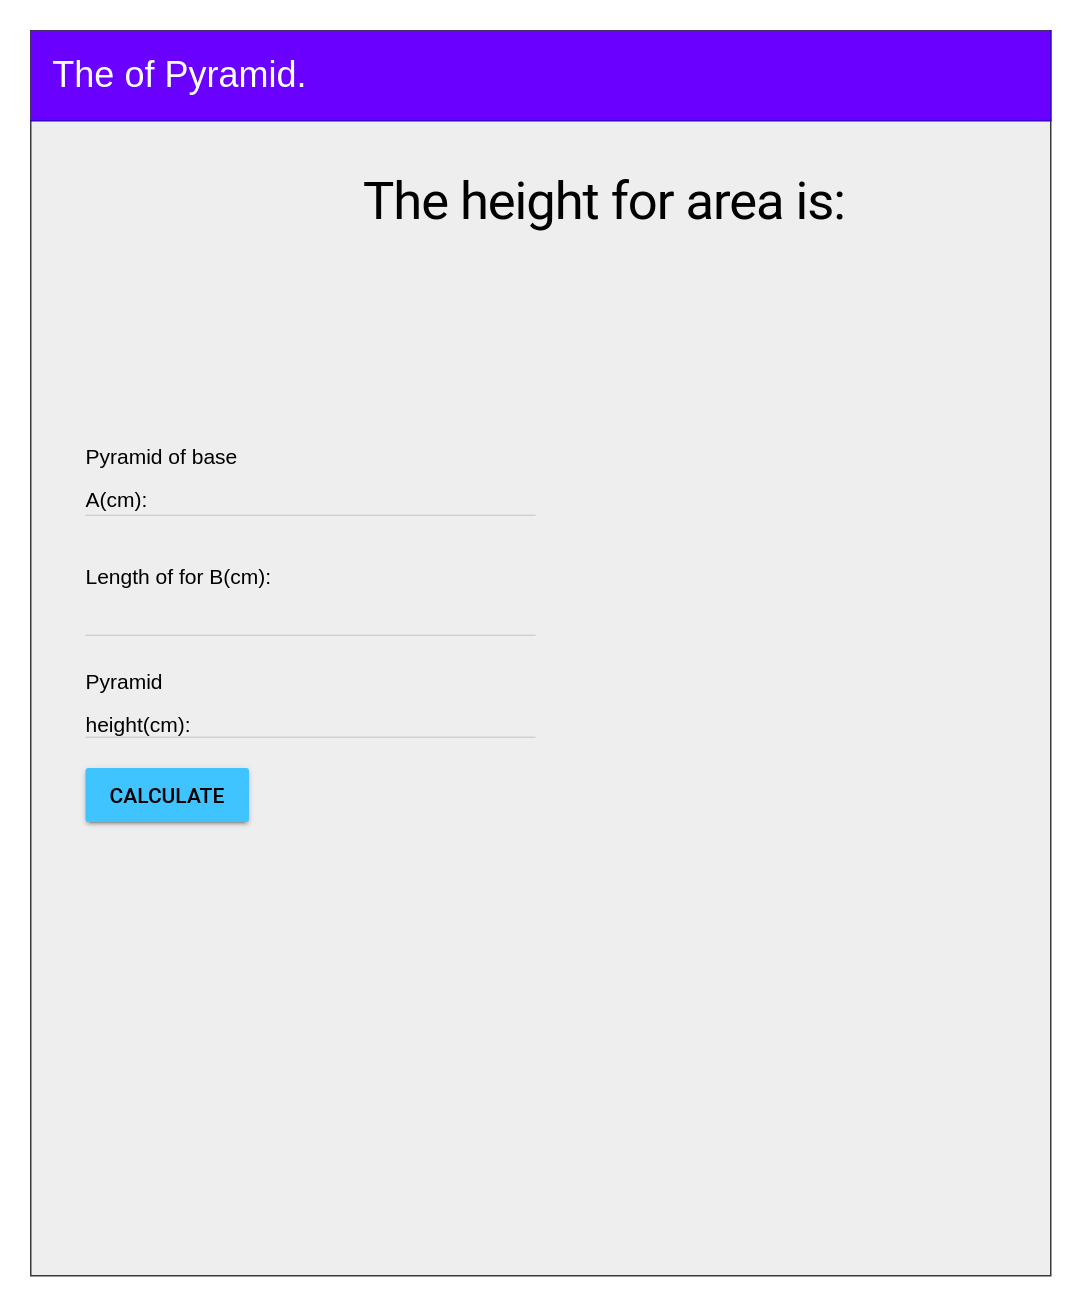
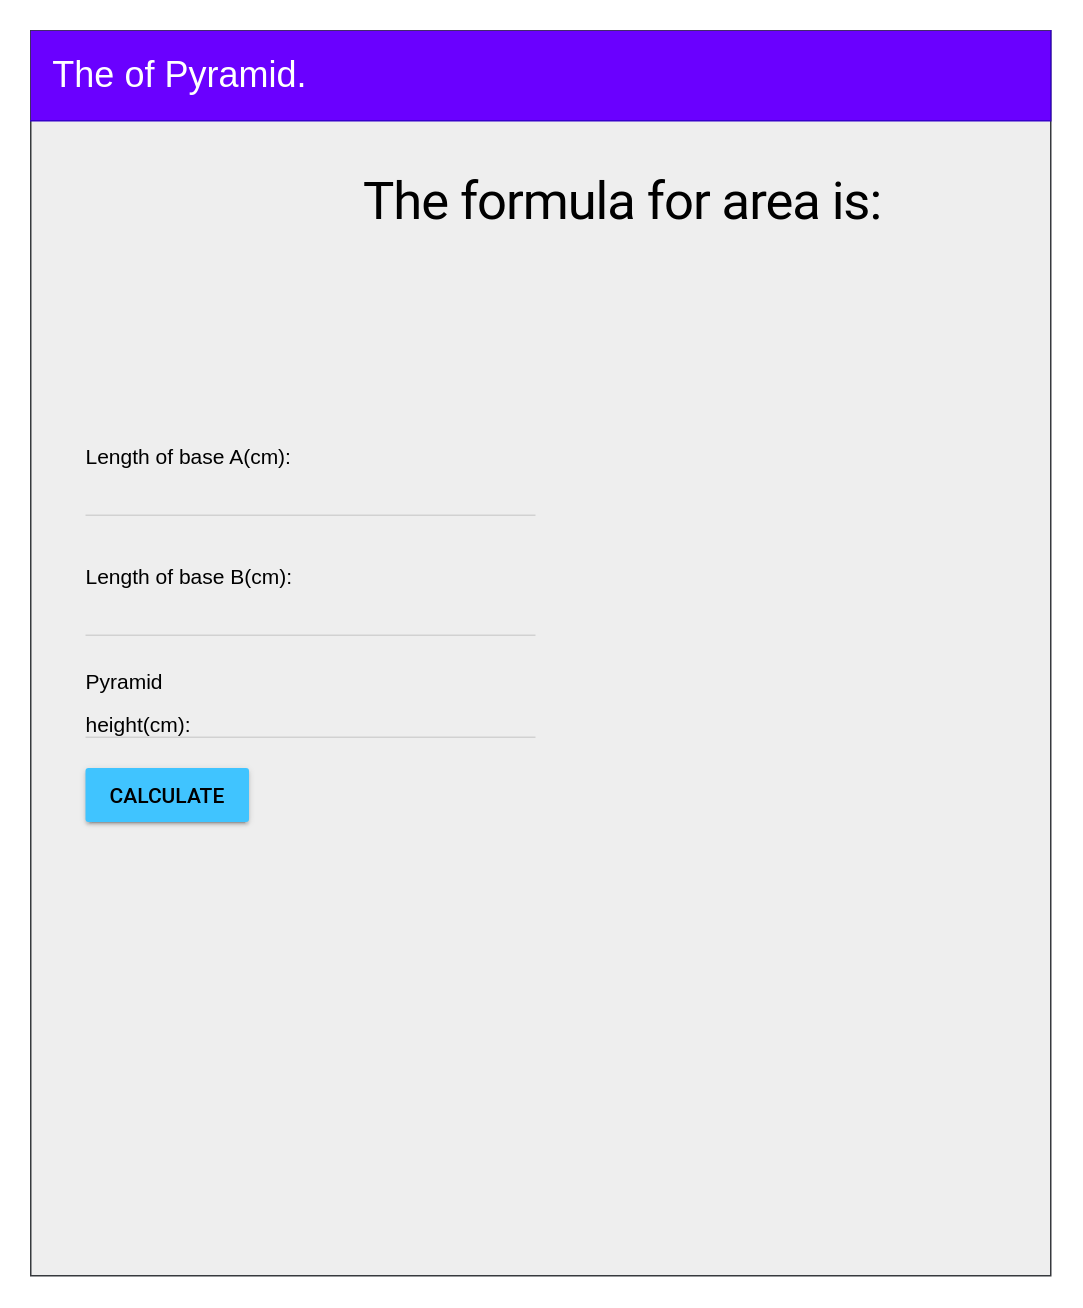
  <mxCell id="0" />
  <mxCell id="1" parent="0" />
  <mxCell id="2" value="" style="verticalLabelPosition=bottom;verticalAlign=top;html=1;shape=mxgraph.basic.rect;fillColor2=none;strokeWidth=1;size=20;indent=5;fillColor=#eeeeee;strokeColor=#36393d;" vertex="1" parent="1"><mxGeometry x="20" y="20" width="680" height="830" as="geometry" /></mxCell>
  <mxCell id="3" value="&lt;p style=&quot;line-height: 1.2&quot;&gt;&lt;span style=&quot;font-size: 24px&quot;&gt;&amp;nbsp; The of Pyramid.&lt;/span&gt;&lt;/p&gt;" style="shape=partialRectangle;whiteSpace=wrap;html=1;top=0;left=0;fillColor=#6a00ff;align=left;fontColor=#ffffff;strokeColor=#3700CC;" vertex="1" parent="1"><mxGeometry x="20" y="20" width="680" height="60" as="geometry" /></mxCell>
- <mxCell id="4" value="&lt;h1 style=&quot;padding: 0px ; font-size: 35px ; line-height: 1.35 ; letter-spacing: -0.02em ; margin: 24px 0px 24px 40px ; font-family: &amp;#34;roboto&amp;#34; , &amp;#34;helvetica&amp;#34; , &amp;#34;arial&amp;#34; , sans-serif ; font-weight: 400 ; font-style: normal ; text-indent: 0px ; text-transform: none ; word-spacing: 0px&quot;&gt;&lt;font color=&quot;#000000&quot;&gt;The height for area is:&lt;/font&gt;&lt;/h1&gt;" style="text;whiteSpace=wrap;html=1;fontSize=25;" vertex="1" parent="1"><mxGeometry x="200" y="80" width="470" height="110" as="geometry" /></mxCell>
- <mxCell id="5" value="&lt;span style=&quot;font-family: &amp;#34;helvetica&amp;#34; , &amp;#34;arial&amp;#34; , sans-serif ; font-size: 14px ; font-style: normal ; font-weight: 400 ; letter-spacing: normal ; text-indent: 0px ; text-transform: none ; word-spacing: 0px ; display: inline ; float: none&quot;&gt;&lt;font color=&quot;#000000&quot;&gt;Pyramid of base A(cm):&lt;/font&gt;&lt;/span&gt;" style="text;whiteSpace=wrap;html=1;fontSize=24;" vertex="1" parent="1"><mxGeometry x="55" y="280" width="145" height="50" as="geometry" /></mxCell>
+ <mxCell id="4" value="&lt;h1 style=&quot;padding: 0px ; font-size: 35px ; line-height: 1.35 ; letter-spacing: -0.02em ; margin: 24px 0px 24px 40px ; font-family: &amp;#34;roboto&amp;#34; , &amp;#34;helvetica&amp;#34; , &amp;#34;arial&amp;#34; , sans-serif ; font-weight: 400 ; font-style: normal ; text-indent: 0px ; text-transform: none ; word-spacing: 0px&quot;&gt;&lt;font color=&quot;#000000&quot;&gt;The formula for area is:&lt;/font&gt;&lt;/h1&gt;" style="text;whiteSpace=wrap;html=1;fontSize=25;" vertex="1" parent="1"><mxGeometry x="200" y="80" width="470" height="110" as="geometry" /></mxCell>
+ <mxCell id="5" value="&lt;span style=&quot;font-family: &amp;#34;helvetica&amp;#34; , &amp;#34;arial&amp;#34; , sans-serif ; font-size: 14px ; font-style: normal ; font-weight: 400 ; letter-spacing: normal ; text-indent: 0px ; text-transform: none ; word-spacing: 0px ; display: inline ; float: none&quot;&gt;&lt;font color=&quot;#000000&quot;&gt;Length of base A(cm):&lt;/font&gt;&lt;/span&gt;" style="text;whiteSpace=wrap;html=1;fontSize=24;" vertex="1" parent="1"><mxGeometry x="55" y="280" width="145" height="50" as="geometry" /></mxCell>
  <mxCell id="6" value="&lt;form action=&quot;https://ics2o-unit3-04-html.evgeny-vovk.repl.co/&quot; style=&quot;text-indent: 0px&quot;&gt;&lt;div class=&quot;mdl-textfield mdl-js-textfield is-upgraded&quot; style=&quot;position: relative ; display: inline-block ; box-sizing: border-box ; width: 300px ; max-width: 100% ; margin: 0px ; padding: 20px 0px&quot;&gt;&lt;font color=&quot;#000000&quot;&gt;&lt;br&gt;&lt;br&gt;&lt;input class=&quot;mdl-textfield__input&quot; type=&quot;text&quot; pattern=&quot;-?[0-9]*(\.[0-9]+)?&quot; id=&quot;fahrenheit&quot; style=&quot;font-family: &amp;#34;helvetica&amp;#34; , &amp;#34;arial&amp;#34; , sans-serif ; font-size: 16px ; font-style: normal ; font-weight: 400 ; letter-spacing: normal ; text-transform: none ; word-spacing: 0px ; border-top: none ; border-right: none ; border-left: none ; border-bottom: 1px solid rgba(0 , 0 , 0 , 0.12) ; display: block ; margin: 0px ; padding: 4px 0px ; width: 300px ; background: 0px 0px ; text-align: left&quot;&gt;&lt;label class=&quot;mdl-textfield__label&quot; style=&quot;font-family: &amp;#34;helvetica&amp;#34; , &amp;#34;arial&amp;#34; , sans-serif ; font-size: 16px ; font-style: normal ; font-weight: 400 ; letter-spacing: normal ; text-transform: none ; word-spacing: 0px ; position: absolute ; display: block ; width: 300px ; overflow: hidden ; text-align: left&quot;&gt;&lt;br&gt;&lt;/label&gt;&lt;span class=&quot;mdl-textfield__error&quot; style=&quot;font-family: &amp;#34;helvetica&amp;#34; , &amp;#34;arial&amp;#34; , sans-serif ; font-size: 12px ; font-style: normal ; font-weight: 400 ; letter-spacing: normal ; text-transform: none ; word-spacing: 0px ; position: absolute ; margin-top: 3px ; visibility: hidden ; display: block&quot;&gt;&lt;/span&gt;&lt;/font&gt;&lt;/div&gt;&lt;/form&gt;&lt;font color=&quot;#000000&quot;&gt;&lt;button class=&quot;mdl-button mdl-js-button mdl-button--raised mdl-js-ripple-effect mdl-button--accent&quot; style=&quot;background: rgb(64 , 196 , 255) ; border: none ; border-radius: 2px ; position: relative ; height: 36px ; margin: 0px ; min-width: 64px ; padding: 0px 16px ; display: inline-block ; font-family: &amp;#34;roboto&amp;#34; , &amp;#34;helvetica&amp;#34; , &amp;#34;arial&amp;#34; , sans-serif ; font-size: 14px ; font-weight: 500 ; text-transform: uppercase ; letter-spacing: 0px ; overflow: hidden ; transition: all 0.2s cubic-bezier(0.4 , 0 , 1 , 1) 0s , all 0.2s cubic-bezier(0.4 , 0 , 0.2 , 1) 0s , all 0.2s cubic-bezier(0.4 , 0 , 0.2 , 1) 0s ; outline: none ; cursor: pointer ; text-decoration: none ; text-align: center ; line-height: 36px ; vertical-align: middle ; box-shadow: rgba(0 , 0 , 0 , 0.14) 0px 2px 2px 0px , rgba(0 , 0 , 0 , 0.2) 0px 3px 1px -2px , rgba(0 , 0 , 0 , 0.12) 0px 1px 5px 0px&quot;&gt;CALCULATE&lt;span class=&quot;mdl-button__ripple-container&quot; style=&quot;display: block ; height: 36px ; left: 0px ; position: absolute ; top: 0px ; width: 113.438px ; z-index: 0 ; overflow: hidden&quot;&gt;&lt;span class=&quot;mdl-ripple&quot; style=&quot;background: rgb(66 , 66 , 66) ; border-radius: 50% ; height: 50px ; left: 0px ; opacity: 0 ; position: absolute ; top: 0px ; transform: translate(-50% , -50%) ; width: 50px ; overflow: hidden&quot;&gt;&lt;/span&gt;&lt;/span&gt;&lt;/button&gt;&lt;span style=&quot;font-family: &amp;#34;helvetica&amp;#34; , &amp;#34;arial&amp;#34; , sans-serif ; font-size: 14px ; font-style: normal ; font-weight: 400 ; letter-spacing: normal ; text-indent: 0px ; text-transform: none ; word-spacing: 0px ; display: inline ; float: none&quot;&gt;&lt;/span&gt;&lt;/font&gt;" style="text;whiteSpace=wrap;html=1;fontSize=24;" vertex="1" parent="1"><mxGeometry x="55" y="380" width="330" height="150" as="geometry" /></mxCell>
  <mxCell id="7" value="" style="shape=image;verticalLabelPosition=bottom;labelBackgroundColor=#ffffff;verticalAlign=top;aspect=fixed;imageAspect=0;image=https://2bd86f18-e87a-4227-bcf8-55e5e6ffaa8d.id.repl.co/img/trapezoid.png;" vertex="1" parent="1"><mxGeometry x="40" y="90" width="171" height="164" as="geometry" /></mxCell>
  <mxCell id="8" value="" style="shape=image;verticalLabelPosition=bottom;labelBackgroundColor=#ffffff;verticalAlign=top;aspect=fixed;imageAspect=0;image=https://2bd86f18-e87a-4227-bcf8-55e5e6ffaa8d.id.repl.co/img/formula.png;" vertex="1" parent="1"><mxGeometry x="354.5" y="170" width="161" height="84" as="geometry" /></mxCell>
  <mxCell id="9" value="&lt;input class=&quot;mdl-textfield__input&quot; type=&quot;text&quot; pattern=&quot;-?[0-9]*(\.[0-9]+)?&quot; id=&quot;length&quot; style=&quot;border-top: none ; border-right: none ; border-left: none ; border-bottom: 1px solid rgba(0 , 0 , 0 , 0.12) ; display: block ; font-size: 16px ; font-family: &amp;#34;helvetica&amp;#34; , &amp;#34;arial&amp;#34; , sans-serif ; margin: 0px ; padding: 4px 0px ; width: 300px ; background: 0px 0px ; text-align: left ; color: inherit&quot;&gt;&lt;br class=&quot;Apple-interchange-newline&quot;&gt;&lt;div&gt;&lt;/div&gt;&lt;label class=&quot;mdl-textfield__label&quot; style=&quot;color: rgba(0 , 0 , 0 , 0.26) ; font-size: 16px ; position: absolute ; display: block ; width: 300px ; overflow: hidden ; text-align: left ; font-family: &amp;#34;helvetica&amp;#34; , &amp;#34;arial&amp;#34; , sans-serif ; font-style: normal ; font-weight: 400 ; letter-spacing: normal ; text-indent: 0px ; text-transform: none ; word-spacing: 0px&quot;&gt;&lt;br&gt;&lt;/label&gt;" style="text;whiteSpace=wrap;html=1;" vertex="1" parent="1"><mxGeometry x="55" y="310" width="330" height="60" as="geometry" /></mxCell>
- <mxCell id="10" value="&lt;span style=&quot;color: rgb(0 , 0 , 0) ; font-family: &amp;#34;helvetica&amp;#34; , &amp;#34;arial&amp;#34; , sans-serif ; font-size: 14px&quot;&gt;Length of for B(cm):&lt;/span&gt;" style="text;whiteSpace=wrap;html=1;fontSize=24;" vertex="1" parent="1"><mxGeometry x="55" y="360" width="145" height="50" as="geometry" /></mxCell>
+ <mxCell id="10" value="&lt;span style=&quot;color: rgb(0 , 0 , 0) ; font-family: &amp;#34;helvetica&amp;#34; , &amp;#34;arial&amp;#34; , sans-serif ; font-size: 14px&quot;&gt;Length of base B(cm):&lt;/span&gt;" style="text;whiteSpace=wrap;html=1;fontSize=24;" vertex="1" parent="1"><mxGeometry x="55" y="360" width="145" height="50" as="geometry" /></mxCell>
  <mxCell id="11" value="&lt;input class=&quot;mdl-textfield__input&quot; type=&quot;text&quot; pattern=&quot;-?[0-9]*(\.[0-9]+)?&quot; id=&quot;length&quot; style=&quot;border-top: none ; border-right: none ; border-left: none ; border-bottom: 1px solid rgba(0 , 0 , 0 , 0.12) ; display: block ; font-size: 16px ; font-family: &amp;#34;helvetica&amp;#34; , &amp;#34;arial&amp;#34; , sans-serif ; margin: 0px ; padding: 4px 0px ; width: 300px ; background: 0px 0px ; text-align: left ; color: inherit&quot;&gt;&lt;br class=&quot;Apple-interchange-newline&quot;&gt;&lt;div&gt;&lt;/div&gt;&lt;label class=&quot;mdl-textfield__label&quot; style=&quot;color: rgba(0 , 0 , 0 , 0.26) ; font-size: 16px ; position: absolute ; display: block ; width: 300px ; overflow: hidden ; text-align: left ; font-family: &amp;#34;helvetica&amp;#34; , &amp;#34;arial&amp;#34; , sans-serif ; font-style: normal ; font-weight: 400 ; letter-spacing: normal ; text-indent: 0px ; text-transform: none ; word-spacing: 0px&quot;&gt;&lt;br&gt;&lt;/label&gt;" style="text;whiteSpace=wrap;html=1;" vertex="1" parent="1"><mxGeometry x="55" y="390" width="330" height="60" as="geometry" /></mxCell>
  <mxCell id="12" value="&lt;span style=&quot;font-family: &amp;#34;helvetica&amp;#34; , &amp;#34;arial&amp;#34; , sans-serif ; font-size: 14px ; font-style: normal ; font-weight: 400 ; letter-spacing: normal ; text-indent: 0px ; text-transform: none ; word-spacing: 0px ; display: inline ; float: none&quot;&gt;&lt;font color=&quot;#000000&quot;&gt;Pyramid height(cm):&lt;/font&gt;&lt;/span&gt;" style="text;whiteSpace=wrap;html=1;fontSize=24;" vertex="1" parent="1"><mxGeometry x="55" y="430" width="115" height="50" as="geometry" /></mxCell>
